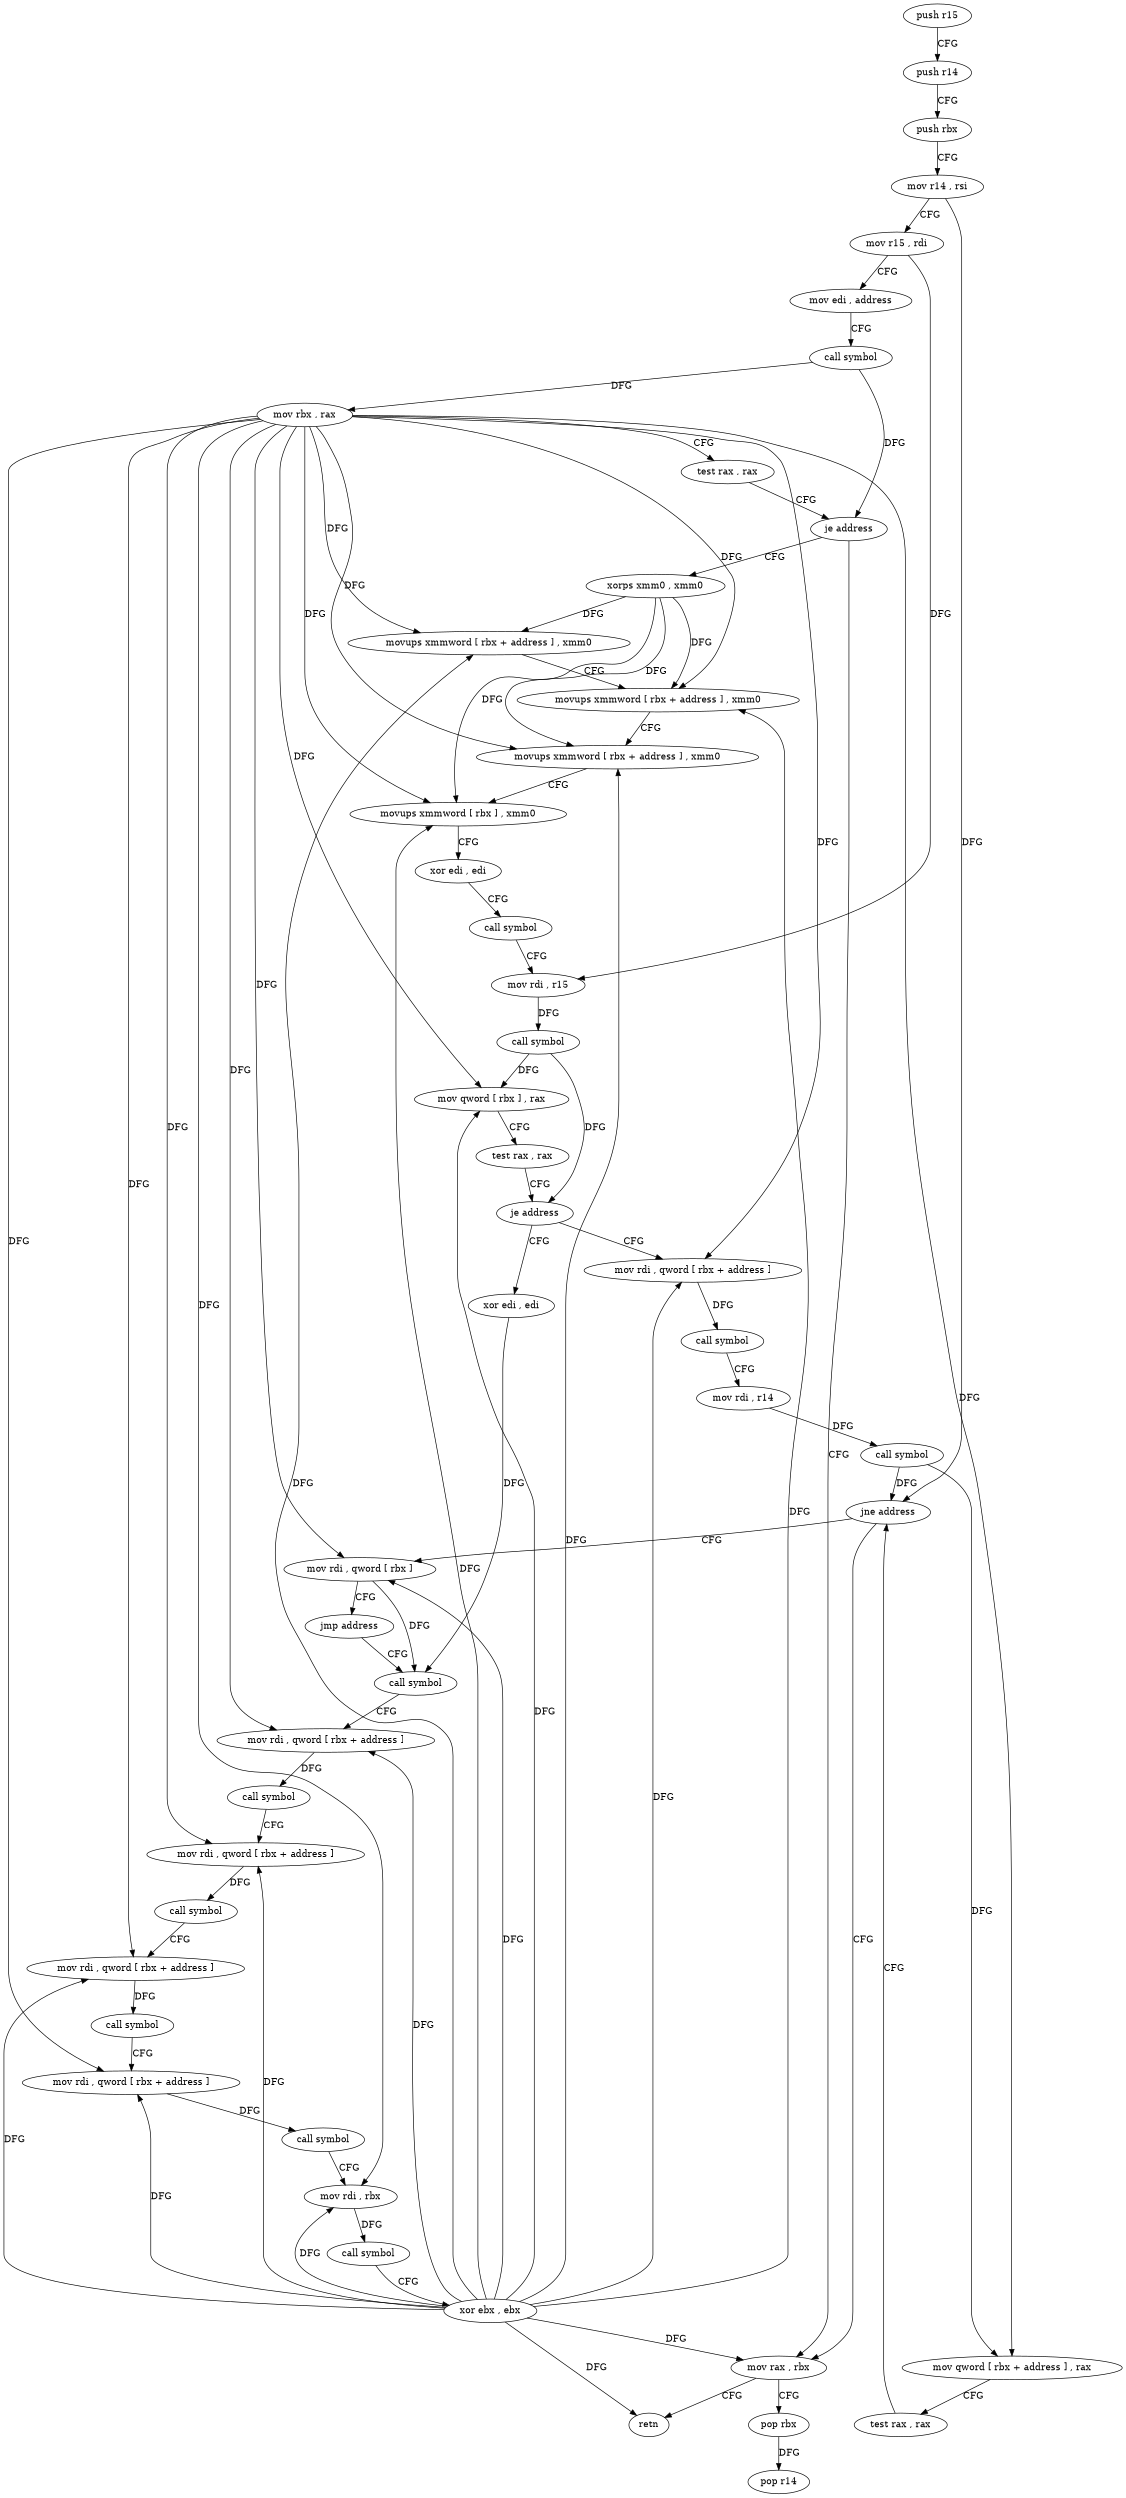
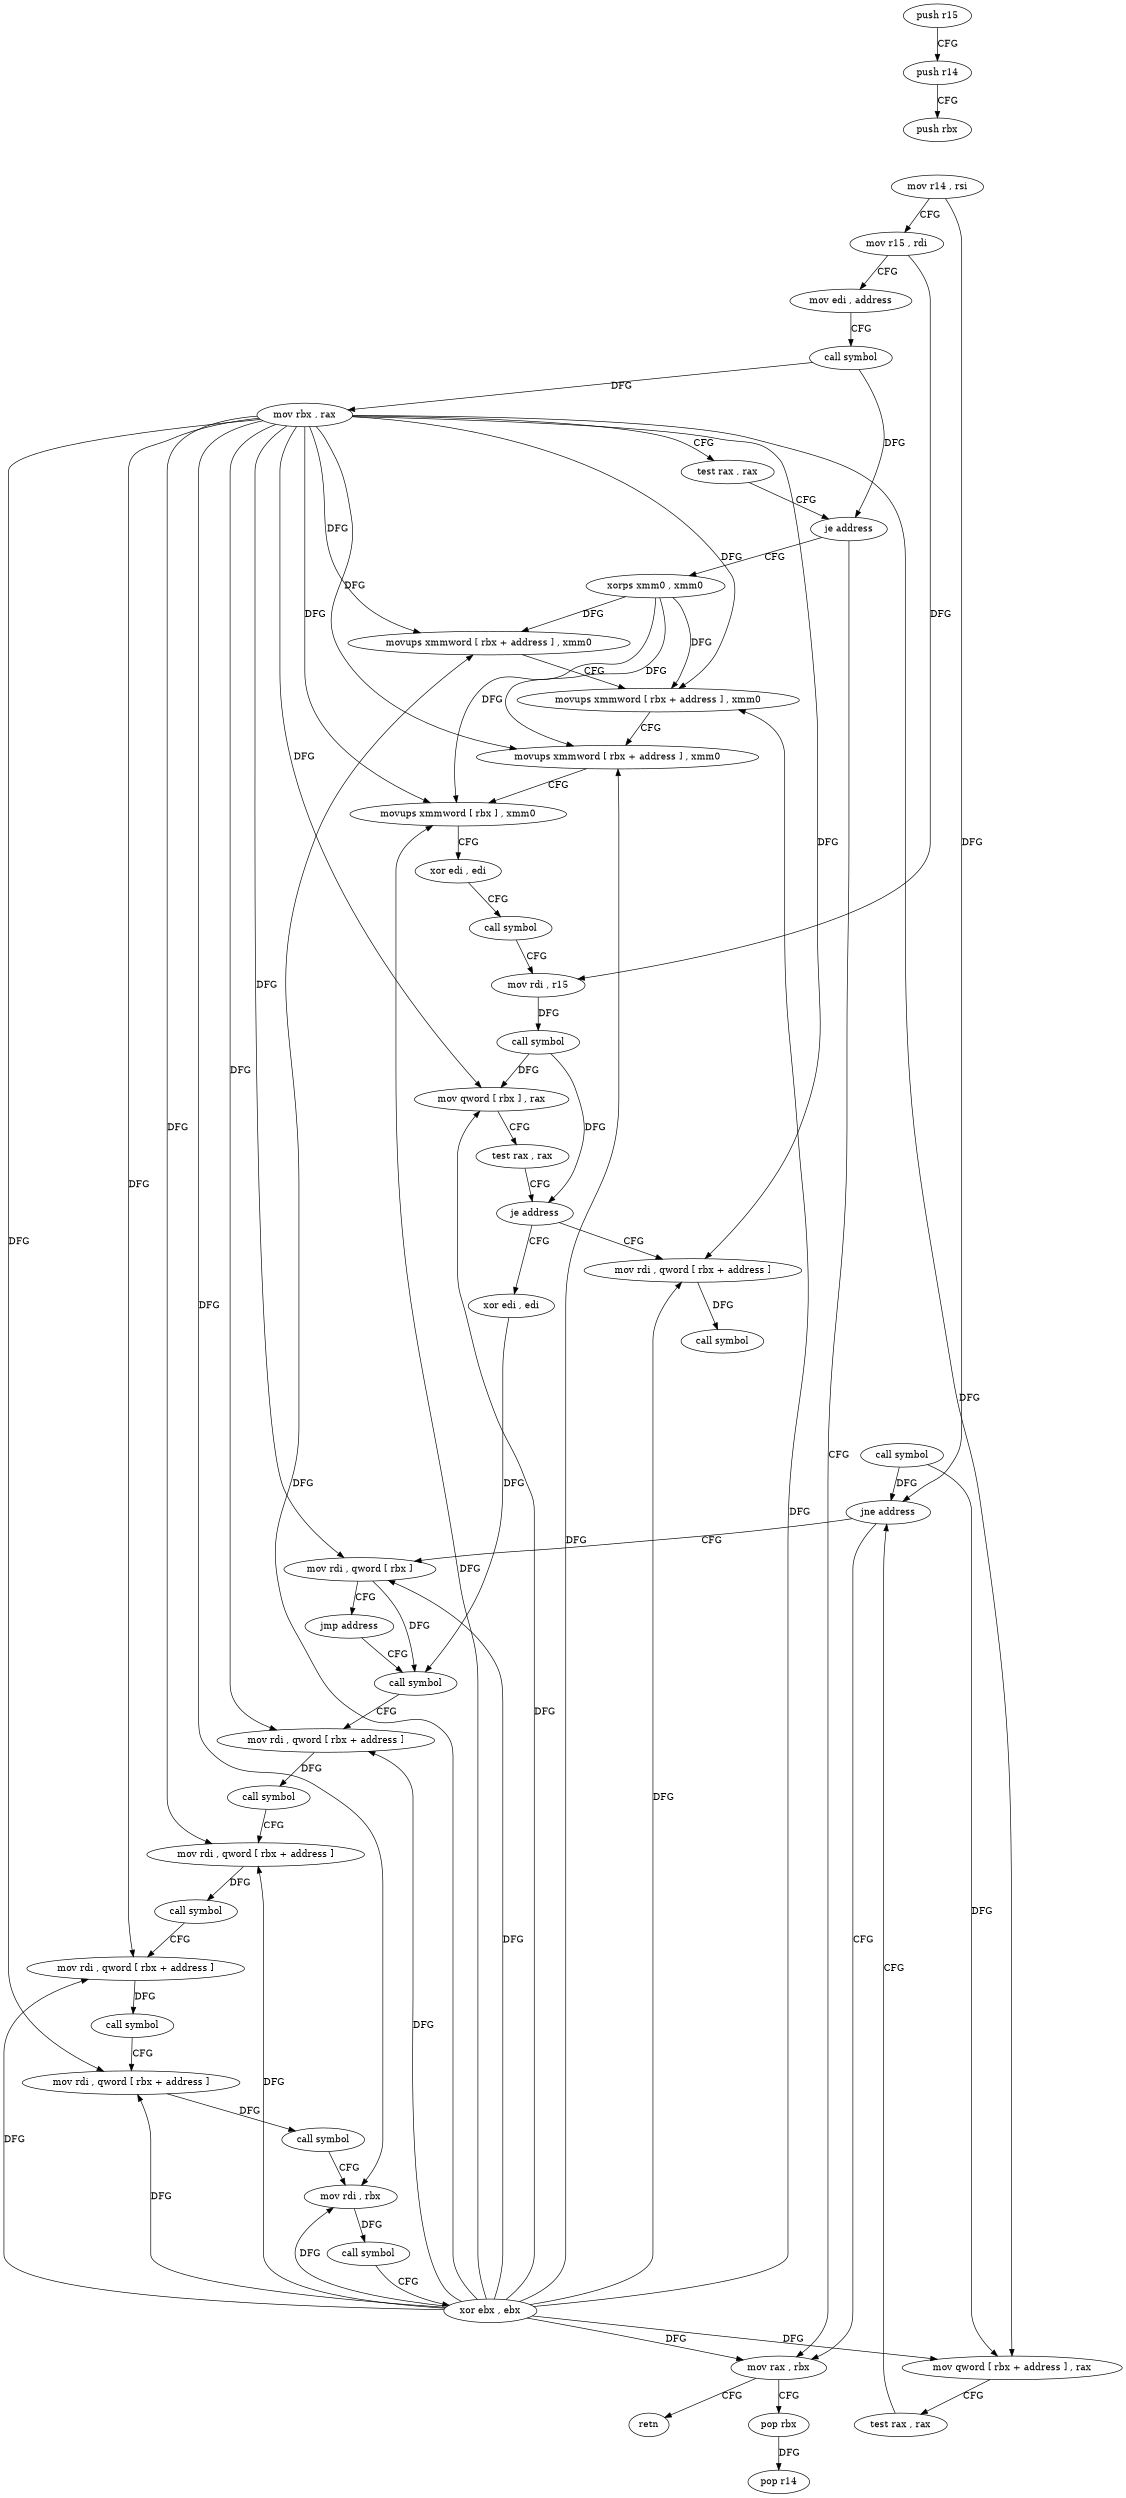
  digraph {
    n1 [label="push r15"]
    n2 [label="push r14"]
    n3 [label="push rbx"]
    n4 [label="mov r14 , rsi"]
    n5 [label="mov r15 , rdi"]
    n6 [label="jne address"]
    n7 [label="mov edi , address"]
    n8 [label="mov rdi , r15"]
-   n9 [label="mov rdi , r14"]
    n10 [label="call symbol"]
    n11 [label="call symbol"]
    n12 [label="call symbol"]
    n13 [label="mov rbx , rax"]
    n14 [label="je address"]
    n15 [label="test rax , rax"]
    n16 [label="movups xmmword [ rbx + address ] , xmm0"]
    n17 [label="movups xmmword [ rbx + address ] , xmm0"]
    n18 [label="movups xmmword [ rbx + address ] , xmm0"]
    n19 [label="movups xmmword [ rbx ] , xmm0"]
    n20 [label="mov qword [ rbx ] , rax"]
    n21 [label="mov rdi , qword [ rbx + address ]"]
    n22 [label="mov qword [ rbx + address ] , rax"]
    n23 [label="mov rdi , qword [ rbx ]"]
    n24 [label="mov rdi , qword [ rbx + address ]"]
    n25 [label="mov rdi , qword [ rbx + address ]"]
    n26 [label="mov rdi , qword [ rbx + address ]"]
    n27 [label="mov rdi , qword [ rbx + address ]"]
    n28 [label="mov rdi , rbx"]
    n29 [label="mov rax , rbx"]
    n30 [label="xorps xmm0 , xmm0"]
    n31 [label="pop rbx"]
    n32 [label=retn]
    n33 [label="xor edi , edi"]
    n34 [label="test rax , rax"]
    n35 [label="call symbol"]
    n36 [label="test rax , rax"]
    n37 [label="call symbol"]
    n38 [label="jmp address"]
    n39 [label="call symbol"]
    n40 [label="call symbol"]
    n41 [label="call symbol"]
    n42 [label="call symbol"]
    n43 [label="call symbol"]
    n44 [label="pop r14"]
    n45 [label="call symbol"]
    n46 [label="je address"]
    n47 [label="xor edi , edi"]
    n48 [label="xor ebx , ebx"]
    n1 -> n2 [label=CFG]
    n2 -> n3 [label=CFG]
-   n3 -> n4 [label=CFG]
    n4 -> n5 [label=CFG]
    n4 -> n6 [label=DFG]
    n5 -> n7 [label=CFG]
    n5 -> n8 [label=DFG]
    n6 -> n23 [label=CFG]
    n6 -> n29 [label=CFG]
    n7 -> n11 [label=CFG]
    n8 -> n12 [label=DFG]
-   n9 -> n10 [label=DFG]
    n10 -> n6 [label=DFG]
    n10 -> n22 [label=DFG]
    n11 -> n13 [label=DFG]
    n11 -> n14 [label=DFG]
    n12 -> n20 [label=DFG]
    n12 -> n46 [label=DFG]
    n13 -> n15 [label=CFG]
    n13 -> n16 [label=DFG]
    n13 -> n17 [label=DFG]
    n13 -> n18 [label=DFG]
    n13 -> n19 [label=DFG]
    n13 -> n20 [label=DFG]
    n13 -> n21 [label=DFG]
    n13 -> n22 [label=DFG]
    n13 -> n23 [label=DFG]
    n13 -> n24 [label=DFG]
    n13 -> n25 [label=DFG]
    n13 -> n26 [label=DFG]
    n13 -> n27 [label=DFG]
    n13 -> n28 [label=DFG]
    n14 -> n29 [label=CFG]
    n14 -> n30 [label=CFG]
    n15 -> n14 [label=CFG]
    n16 -> n17 [label=CFG]
    n17 -> n18 [label=CFG]
    n18 -> n19 [label=CFG]
    n19 -> n33 [label=CFG]
    n20 -> n34 [label=CFG]
    n21 -> n35 [label=DFG]
    n22 -> n36 [label=CFG]
    n23 -> n37 [label=DFG]
    n23 -> n38 [label=CFG]
    n24 -> n39 [label=DFG]
    n25 -> n40 [label=DFG]
    n26 -> n41 [label=DFG]
    n27 -> n42 [label=DFG]
    n28 -> n43 [label=DFG]
    n29 -> n31 [label=CFG]
    n29 -> n32 [label=CFG]
    n30 -> n16 [label=DFG]
    n30 -> n17 [label=DFG]
    n30 -> n18 [label=DFG]
    n30 -> n19 [label=DFG]
    n31 -> n44 [label=DFG]
    n33 -> n45 [label=CFG]
    n34 -> n46 [label=CFG]
-   n35 -> n9 [label=CFG]
    n36 -> n6 [label=CFG]
    n37 -> n24 [label=CFG]
    n38 -> n37 [label=CFG]
    n39 -> n25 [label=CFG]
    n40 -> n26 [label=CFG]
    n41 -> n27 [label=CFG]
    n42 -> n28 [label=CFG]
    n43 -> n48 [label=CFG]
    n45 -> n8 [label=CFG]
    n46 -> n21 [label=CFG]
    n46 -> n47 [label=CFG]
    n47 -> n37 [label=DFG]
    n48 -> n16 [label=DFG]
    n48 -> n17 [label=DFG]
    n48 -> n18 [label=DFG]
    n48 -> n19 [label=DFG]
    n48 -> n20 [label=DFG]
    n48 -> n21 [label=DFG]
-   n48 -> n32 [label=DFG]
+   n48 -> n22 [label=DFG]
    n48 -> n23 [label=DFG]
    n48 -> n24 [label=DFG]
    n48 -> n25 [label=DFG]
    n48 -> n26 [label=DFG]
    n48 -> n27 [label=DFG]
    n48 -> n28 [label=DFG]
    n48 -> n29 [label=DFG]
  }
